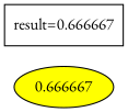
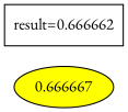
  digraph {
    rankdir=LR
    fontname="EB Garamond"
    node [fontname="EB Garamond"]
    n1 [fillcolor=yellow label=0.666667 style=filled]
-   "result=0.666667" [shape=box]
+   "result=0.666667" [shape=box label="result=0.666662"]
  }
